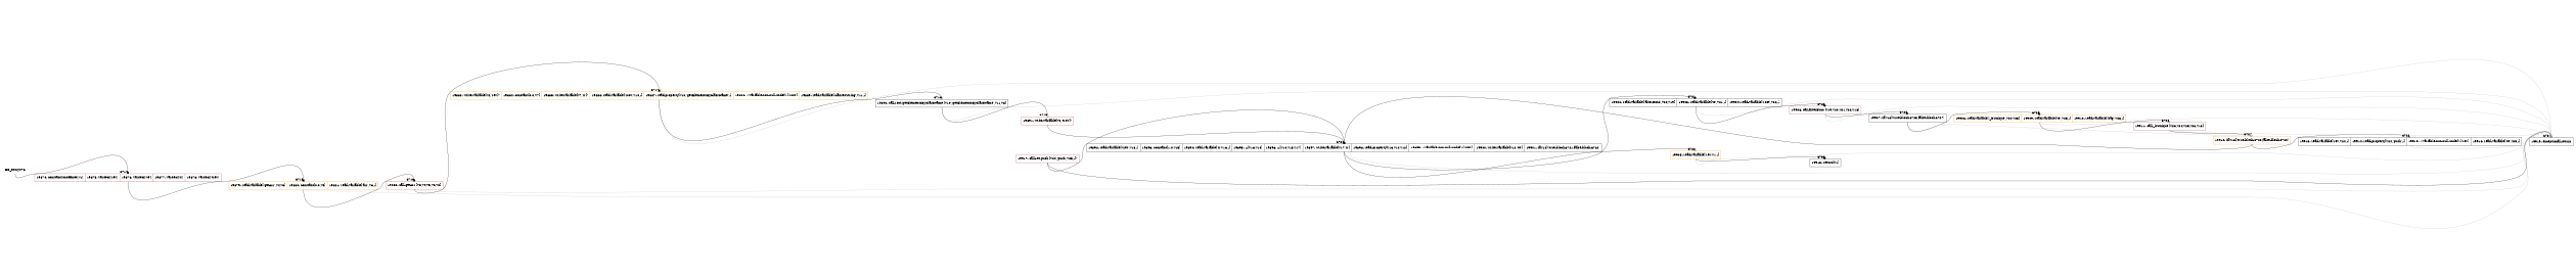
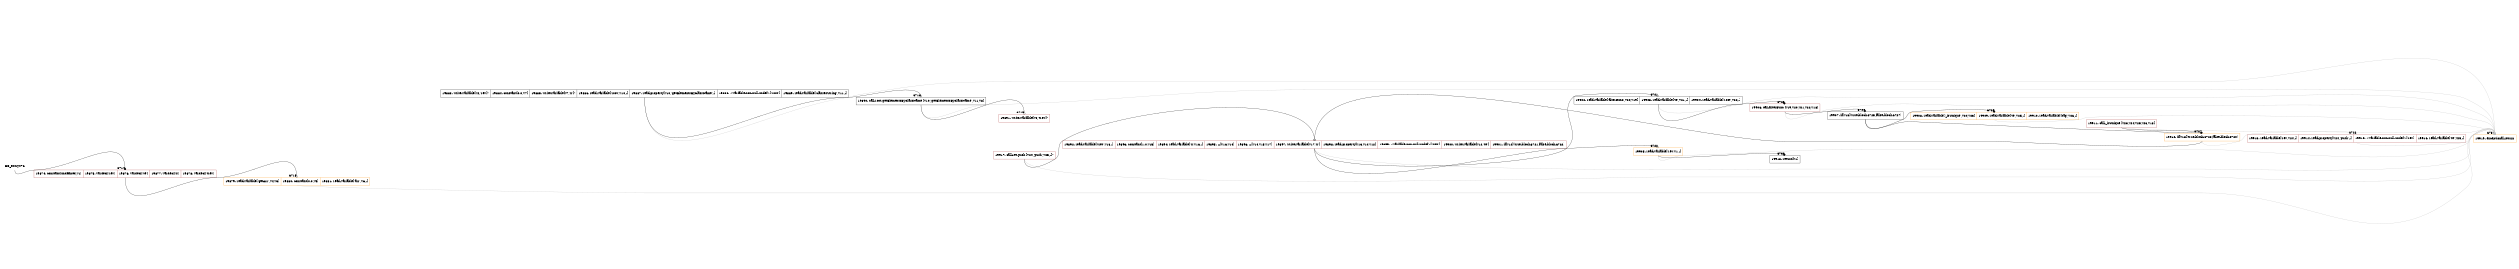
  digraph {
    rankdir=LR
    node [color=black shape=record]
    edge [arrowhead=box headport=n tailport=s]
    BB_entry476 [shape=none]
    n2 [color=brown label="{19874: constant[undefined,v1]|19875: vardecl['ret']|19876: vardecl['te']|19877: vardecl['x']|19878: vardecl['tret']}"]
    n3 [color=darkorange label="{19879: read-variable['getArr',v4,v3]|19880: constant[0.0,v5]|19881: read-variable['arr',v6,-]}"]
-   n4 [color=brown label="{19882: call-getArr [v3,v4,v5,v6,v2]}"]
-   n5 [label="{19919: exceptional-return}"]
-   n6 [color=darkorange label="{19883: write-variable[v2,'ret']*|19884: constant[0.0,v7]|19885: write-variable[v7,'x']*|19886: read-variable['root',v10,-]|19887: read-property[v10,'getElementsByClassName',-]|19888: \<variable-non-null-undef\>['root']|19889: read-variable['classesString',v11,-]}"]
+   n5 [color=darkorange label="{19919: exceptional-return}"]
+   n6 [label="{19883: write-variable[v2,'ret']*|19884: constant[0.0,v7]|19885: write-variable[v7,'x']*|19886: read-variable['root',v10,-]|19887: read-property[v10,'getElementsByClassName',-]|19888: \<variable-non-null-undef\>['root']|19889: read-variable['classesString',v11,-]}"]
    n7 [label="{19890: call-root.getElementsByClassName [v10,'getElementsByClassName',v11,v8]}"]
    n8 [color=brown label="{19891: write-variable[v8,'tret']*}"]
-   n9 [label="{19892: read-variable['tret',v13,-]|19893: constant[1.0,v15]|19894: read-variable['x',v16,-]|19895: +[v16,v14]|19896: +[v14,v15,v17]|19897: write-variable[v17,'x']|19898: read-property[v13,v14,v12]|19899: \<variable-non-null-undef\>['tret']|19900: write-variable[v12,'te']|19901: if[v12](true-block:6721,false-block:6722)}"]
+   n9 [color=brown label="{19892: read-variable['tret',v13,-]|19893: constant[1.0,v15]|19894: read-variable['x',v16,-]|19895: +[v16,v14]|19896: +[v14,v15,v17]|19897: write-variable[v17,'x']|19898: read-property[v13,v14,v12]|19899: \<variable-non-null-undef\>['tret']|19900: write-variable[v12,'te']|19901: if[v12](true-block:6721,false-block:6722)}"]
    n10 [label="{19902: read-variable['filterFunc',v20,v19]|19903: read-variable['te',v21,-]|19904: read-variable['root',v22,-]}"]
    n11 [color=darkorange label="{19905: read-variable['ret',v1,-]}"]
    n12 [color=brown label="{19906: call-filterFunc [v19,v20,v21,v22,v18]}"]
    n13 [label="{19918: return[v1]}"]
    n14 [label="{19907: if[v18](true-block:6725,false-block:6727)}"]
    n15 [color=darkorange label="{19912: if[v18](true-block:6728,false-block:6720)}"]
    n16 [color=darkorange label="{19908: read-variable['_isUnique',v24,v23]|19909: read-variable['te',v25,-]|19910: read-variable['bag',v26,-]}"]
-   n17 [label="{19913: read-variable['ret',v24,-]|19914: read-property[v24,'push',-]|19915: \<variable-non-null-undef\>['ret']|19916: read-variable['te',v25,-]}"]
+   n17 [color=brown label="{19913: read-variable['ret',v24,-]|19914: read-property[v24,'push',-]|19915: \<variable-non-null-undef\>['ret']|19916: read-variable['te',v25,-]}"]
    n18 [color=brown label="{19911: call-_isUnique [v23,v24,v25,v26,v18]}"]
    n19 [color=brown label="{19917: call-ret.push [v24,'push',v25,-]*}"]
    BB_entry476 -> n2 [headlabel="    6714"]
-   n2 -> n3 [headlabel="      6715"]
-   n3 -> n4 [headlabel="      6716"]
+   n2 -> n3 [arrowhead=odot headlabel="      6715"]
    n3 -> n5 [arrowhead=odot color=gray headlabel="      6731"]
-   n4 -> n5 [color=gray]
-   n4 -> n6 [headlabel="      6717"]
    n6 -> n5 [color=gray]
    n6 -> n7 [arrowhead=odot headlabel="      6718"]
    n7 -> n5 [arrowhead=odot color=gray]
    n7 -> n8 [arrowhead=odot headlabel="      6719"]
-   n8 -> n9 [headlabel="      6720"]
    n9 -> n5 [arrowhead=odot color=gray]
-   n9 -> n10 [headlabel="      6721"]
+   n9 -> n10 [arrowhead=odot headlabel="      6721"]
    n9 -> n11 [arrowhead=odot headlabel="      6722"]
    n10 -> n5 [color=gray]
    n10 -> n12 [headlabel="      6723"]
    n11 -> n5 [arrowhead=odot color=gray]
    n11 -> n13 [headlabel="      6730"]
    n12 -> n5 [color=gray]
    n12 -> n14 [headlabel="      6724"]
-   n14 -> n15 [arrowhead=odot headlabel="      6727" color=gray]
+   n14 -> n15 [arrowhead=odot headlabel="      6727"]
    n14 -> n16 [headlabel="      6725"]
    n15 -> n9 [arrowhead=odot]
-   n15 -> n17 [arrowhead=odot headlabel="      6728"]
+   n15 -> n17 [arrowhead=odot headlabel="      6728" color=gray]
    n16 -> n5 [color=gray]
-   n16 -> n18 [arrowhead=odot headlabel="      6726"]
    n17 -> n5 [color=gray]
    n18 -> n5 [color=gray]
-   n18 -> n15 [arrowhead=odot]
-   n19 -> n5 [arrowhead=odot color=black]
+   n18 -> n15
+   n19 -> n5 [arrowhead=odot color=gray]
    n19 -> n9 [arrowhead=odot]
  }
